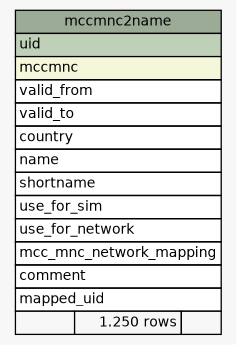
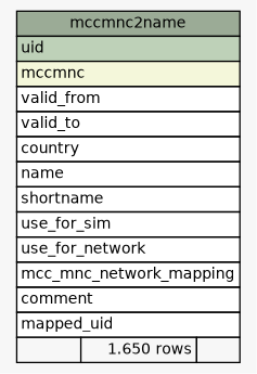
  digraph {
    bgcolor="#f7f7f7"
    fontname=Helvetica
    fontsize=11
    nodesep=0.18
    rankdir=RL
    ranksep=0.46
-   n1 [fontname=Helvetica fontsize=11 label=<     <TABLE BORDER="0" CELLBORDER="1" CELLSPACING="0" BGCOLOR="#ffffff">       <TR><TD COLSPAN="3" BGCOLOR="#9bab96" ALIGN="CENTER">mccmnc2name</TD></TR>       <TR><TD PORT="uid" COLSPAN="3" BGCOLOR="#bed1b8" ALIGN="LEFT">uid</TD></TR>       <TR><TD PORT="mccmnc" COLSPAN="3" BGCOLOR="#f4f7da" ALIGN="LEFT">mccmnc</TD></TR>       <TR><TD PORT="valid_from" COLSPAN="3" ALIGN="LEFT">valid_from</TD></TR>       <TR><TD PORT="valid_to" COLSPAN="3" ALIGN="LEFT">valid_to</TD></TR>       <TR><TD PORT="country" COLSPAN="3" ALIGN="LEFT">country</TD></TR>       <TR><TD PORT="name" COLSPAN="3" ALIGN="LEFT">name</TD></TR>       <TR><TD PORT="shortname" COLSPAN="3" ALIGN="LEFT">shortname</TD></TR>       <TR><TD PORT="use_for_sim" COLSPAN="3" ALIGN="LEFT">use_for_sim</TD></TR>       <TR><TD PORT="use_for_network" COLSPAN="3" ALIGN="LEFT">use_for_network</TD></TR>       <TR><TD PORT="mcc_mnc_network_mapping" COLSPAN="3" ALIGN="LEFT">mcc_mnc_network_mapping</TD></TR>       <TR><TD PORT="comment" COLSPAN="3" ALIGN="LEFT">comment</TD></TR>       <TR><TD PORT="mapped_uid" COLSPAN="3" ALIGN="LEFT">mapped_uid</TD></TR>       <TR><TD ALIGN="LEFT" BGCOLOR="#f7f7f7">  </TD><TD ALIGN="RIGHT" BGCOLOR="#f7f7f7">1.250 rows</TD><TD ALIGN="RIGHT" BGCOLOR="#f7f7f7">  </TD></TR>     </TABLE>> shape=plaintext]
+   n1 [fontname=Helvetica fontsize=11 label=<     <TABLE BORDER="0" CELLBORDER="1" CELLSPACING="0" BGCOLOR="#ffffff">       <TR><TD COLSPAN="3" BGCOLOR="#9bab96" ALIGN="CENTER">mccmnc2name</TD></TR>       <TR><TD PORT="uid" COLSPAN="3" BGCOLOR="#bed1b8" ALIGN="LEFT">uid</TD></TR>       <TR><TD PORT="mccmnc" COLSPAN="3" BGCOLOR="#f4f7da" ALIGN="LEFT">mccmnc</TD></TR>       <TR><TD PORT="valid_from" COLSPAN="3" ALIGN="LEFT">valid_from</TD></TR>       <TR><TD PORT="valid_to" COLSPAN="3" ALIGN="LEFT">valid_to</TD></TR>       <TR><TD PORT="country" COLSPAN="3" ALIGN="LEFT">country</TD></TR>       <TR><TD PORT="name" COLSPAN="3" ALIGN="LEFT">name</TD></TR>       <TR><TD PORT="shortname" COLSPAN="3" ALIGN="LEFT">shortname</TD></TR>       <TR><TD PORT="use_for_sim" COLSPAN="3" ALIGN="LEFT">use_for_sim</TD></TR>       <TR><TD PORT="use_for_network" COLSPAN="3" ALIGN="LEFT">use_for_network</TD></TR>       <TR><TD PORT="mcc_mnc_network_mapping" COLSPAN="3" ALIGN="LEFT">mcc_mnc_network_mapping</TD></TR>       <TR><TD PORT="comment" COLSPAN="3" ALIGN="LEFT">comment</TD></TR>       <TR><TD PORT="mapped_uid" COLSPAN="3" ALIGN="LEFT">mapped_uid</TD></TR>       <TR><TD ALIGN="LEFT" BGCOLOR="#f7f7f7">  </TD><TD ALIGN="RIGHT" BGCOLOR="#f7f7f7">1.650 rows</TD><TD ALIGN="RIGHT" BGCOLOR="#f7f7f7">  </TD></TR>     </TABLE>> shape=plaintext]
  }
